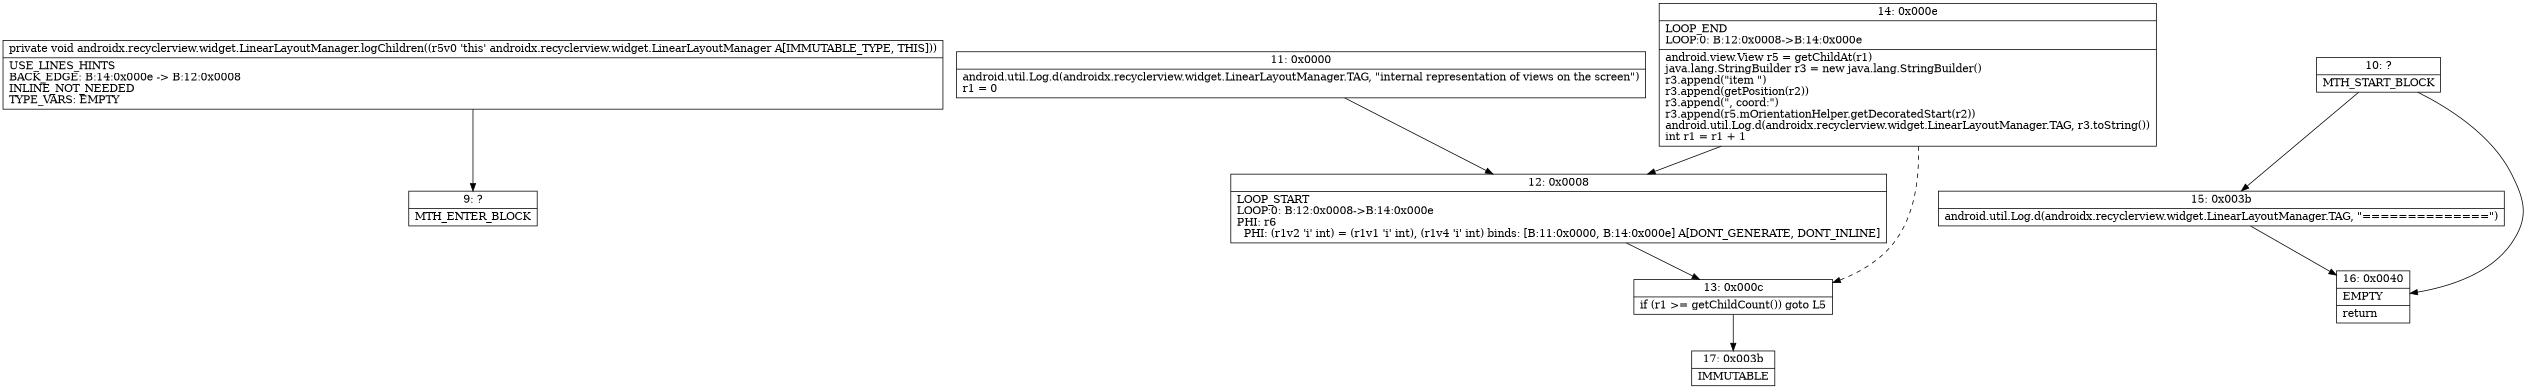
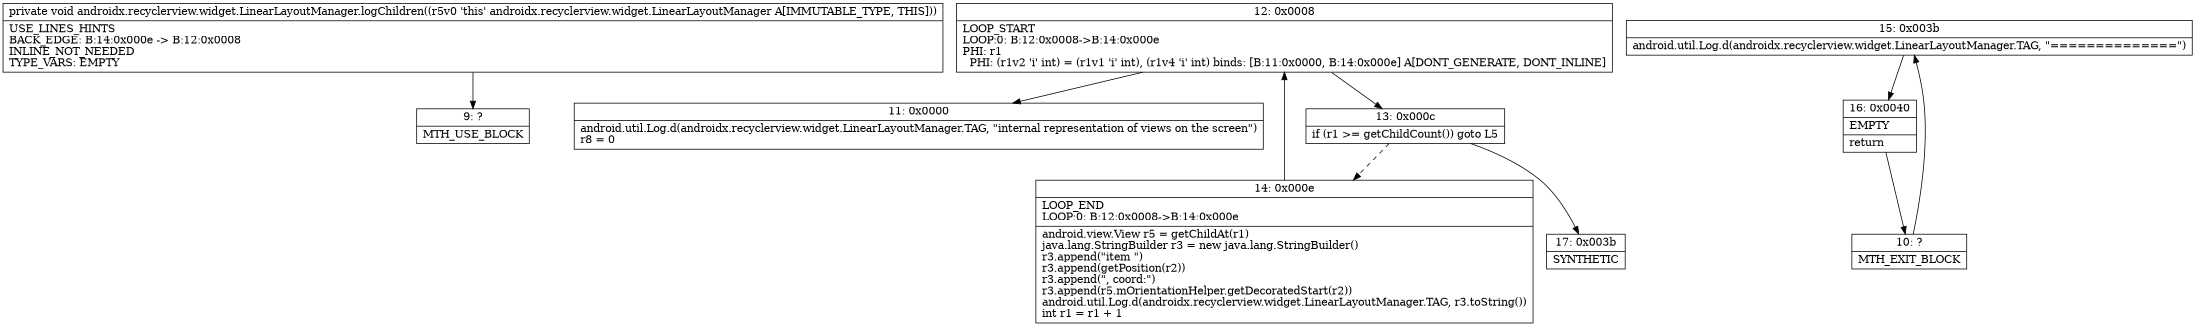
  digraph {
    node [shape=record]
-   n1 [label="{9\:\ ?|MTH_ENTER_BLOCK\l}"]
-   n2 [label="{11\:\ 0x0000|android.util.Log.d(androidx.recyclerview.widget.LinearLayoutManager.TAG, \"internal representation of views on the screen\")\lr1 = 0\l}"]
-   n3 [label="{12\:\ 0x0008|LOOP_START\lLOOP:0: B:12:0x0008\-\>B:14:0x000e\lPHI: r6 \l  PHI: (r1v2 'i' int) = (r1v1 'i' int), (r1v4 'i' int) binds: [B:11:0x0000, B:14:0x000e] A[DONT_GENERATE, DONT_INLINE]\l}"]
+   n1 [label="{9\:\ ?|MTH_USE_BLOCK\l}"]
+   n2 [label="{11\:\ 0x0000|android.util.Log.d(androidx.recyclerview.widget.LinearLayoutManager.TAG, \"internal representation of views on the screen\")\lr8 = 0\l}"]
+   n3 [label="{12\:\ 0x0008|LOOP_START\lLOOP:0: B:12:0x0008\-\>B:14:0x000e\lPHI: r1 \l  PHI: (r1v2 'i' int) = (r1v1 'i' int), (r1v4 'i' int) binds: [B:11:0x0000, B:14:0x000e] A[DONT_GENERATE, DONT_INLINE]\l}"]
    n4 [label="{13\:\ 0x000c|if (r1 \>= getChildCount()) goto L5\l}"]
    n5 [label="{14\:\ 0x000e|LOOP_END\lLOOP:0: B:12:0x0008\-\>B:14:0x000e\l|android.view.View r5 = getChildAt(r1)\ljava.lang.StringBuilder r3 = new java.lang.StringBuilder()\lr3.append(\"item \")\lr3.append(getPosition(r2))\lr3.append(\", coord:\")\lr3.append(r5.mOrientationHelper.getDecoratedStart(r2))\landroid.util.Log.d(androidx.recyclerview.widget.LinearLayoutManager.TAG, r3.toString())\lint r1 = r1 + 1\l}"]
-   n6 [label="{17\:\ 0x003b|IMMUTABLE\l}"]
+   n6 [label="{17\:\ 0x003b|SYNTHETIC\l}"]
    n7 [label="{15\:\ 0x003b|android.util.Log.d(androidx.recyclerview.widget.LinearLayoutManager.TAG, \"==============\")\l}"]
    n8 [label="{16\:\ 0x0040|EMPTY\l|return\l}"]
-   n9 [label="{10\:\ ?|MTH_START_BLOCK\l}"]
+   n9 [label="{10\:\ ?|MTH_EXIT_BLOCK\l}"]
    n10 [label="{private void androidx.recyclerview.widget.LinearLayoutManager.logChildren((r5v0 'this' androidx.recyclerview.widget.LinearLayoutManager A[IMMUTABLE_TYPE, THIS]))  | USE_LINES_HINTS\lBACK_EDGE: B:14:0x000e \-\> B:12:0x0008\lINLINE_NOT_NEEDED\lTYPE_VARS: EMPTY\l}"]
-   n2 -> n3
+   n3 -> n2
    n3 -> n4
-   n5 -> n4 [style=dashed]
+   n4 -> n5 [style=dashed]
    n4 -> n6
    n5 -> n3
    n7 -> n8
-   n9 -> n8
+   n8 -> n9
    n9 -> n7
    n10 -> n1
  }
